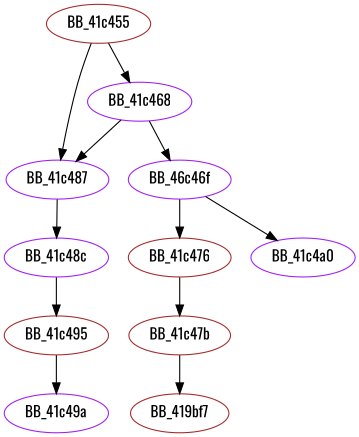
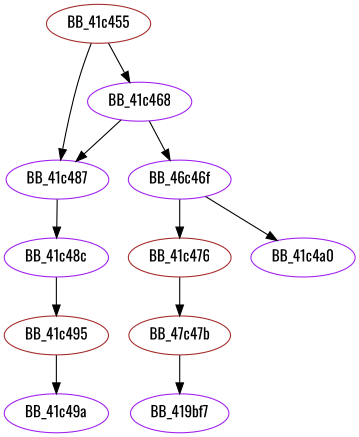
  digraph {
    fontname=Oswald
    node [color=purple fontname=Oswald]
    edge [fontname=Oswald]
    BB_41c468
    BB_41c455 [color=brown]
    BB_41c487
    n4 [label=BB_46c46f]
    BB_41c48c
    BB_41c476 [color=brown]
    BB_41c4a0
    BB_41c495 [color=brown]
-   BB_41c47b [color=brown]
-   BB_419bf7 [color=brown]
+   BB_41c47b [color=brown label=BB_47c47b]
+   BB_419bf7
    BB_41c49a
    BB_41c468 -> BB_41c487
    BB_41c468 -> n4
    BB_41c455 -> BB_41c468
    BB_41c455 -> BB_41c487
    BB_41c487 -> BB_41c48c
    n4 -> BB_41c476
    n4 -> BB_41c4a0
    BB_41c48c -> BB_41c495
    BB_41c476 -> BB_41c47b
    BB_41c495 -> BB_41c49a
    BB_41c47b -> BB_419bf7
  }
